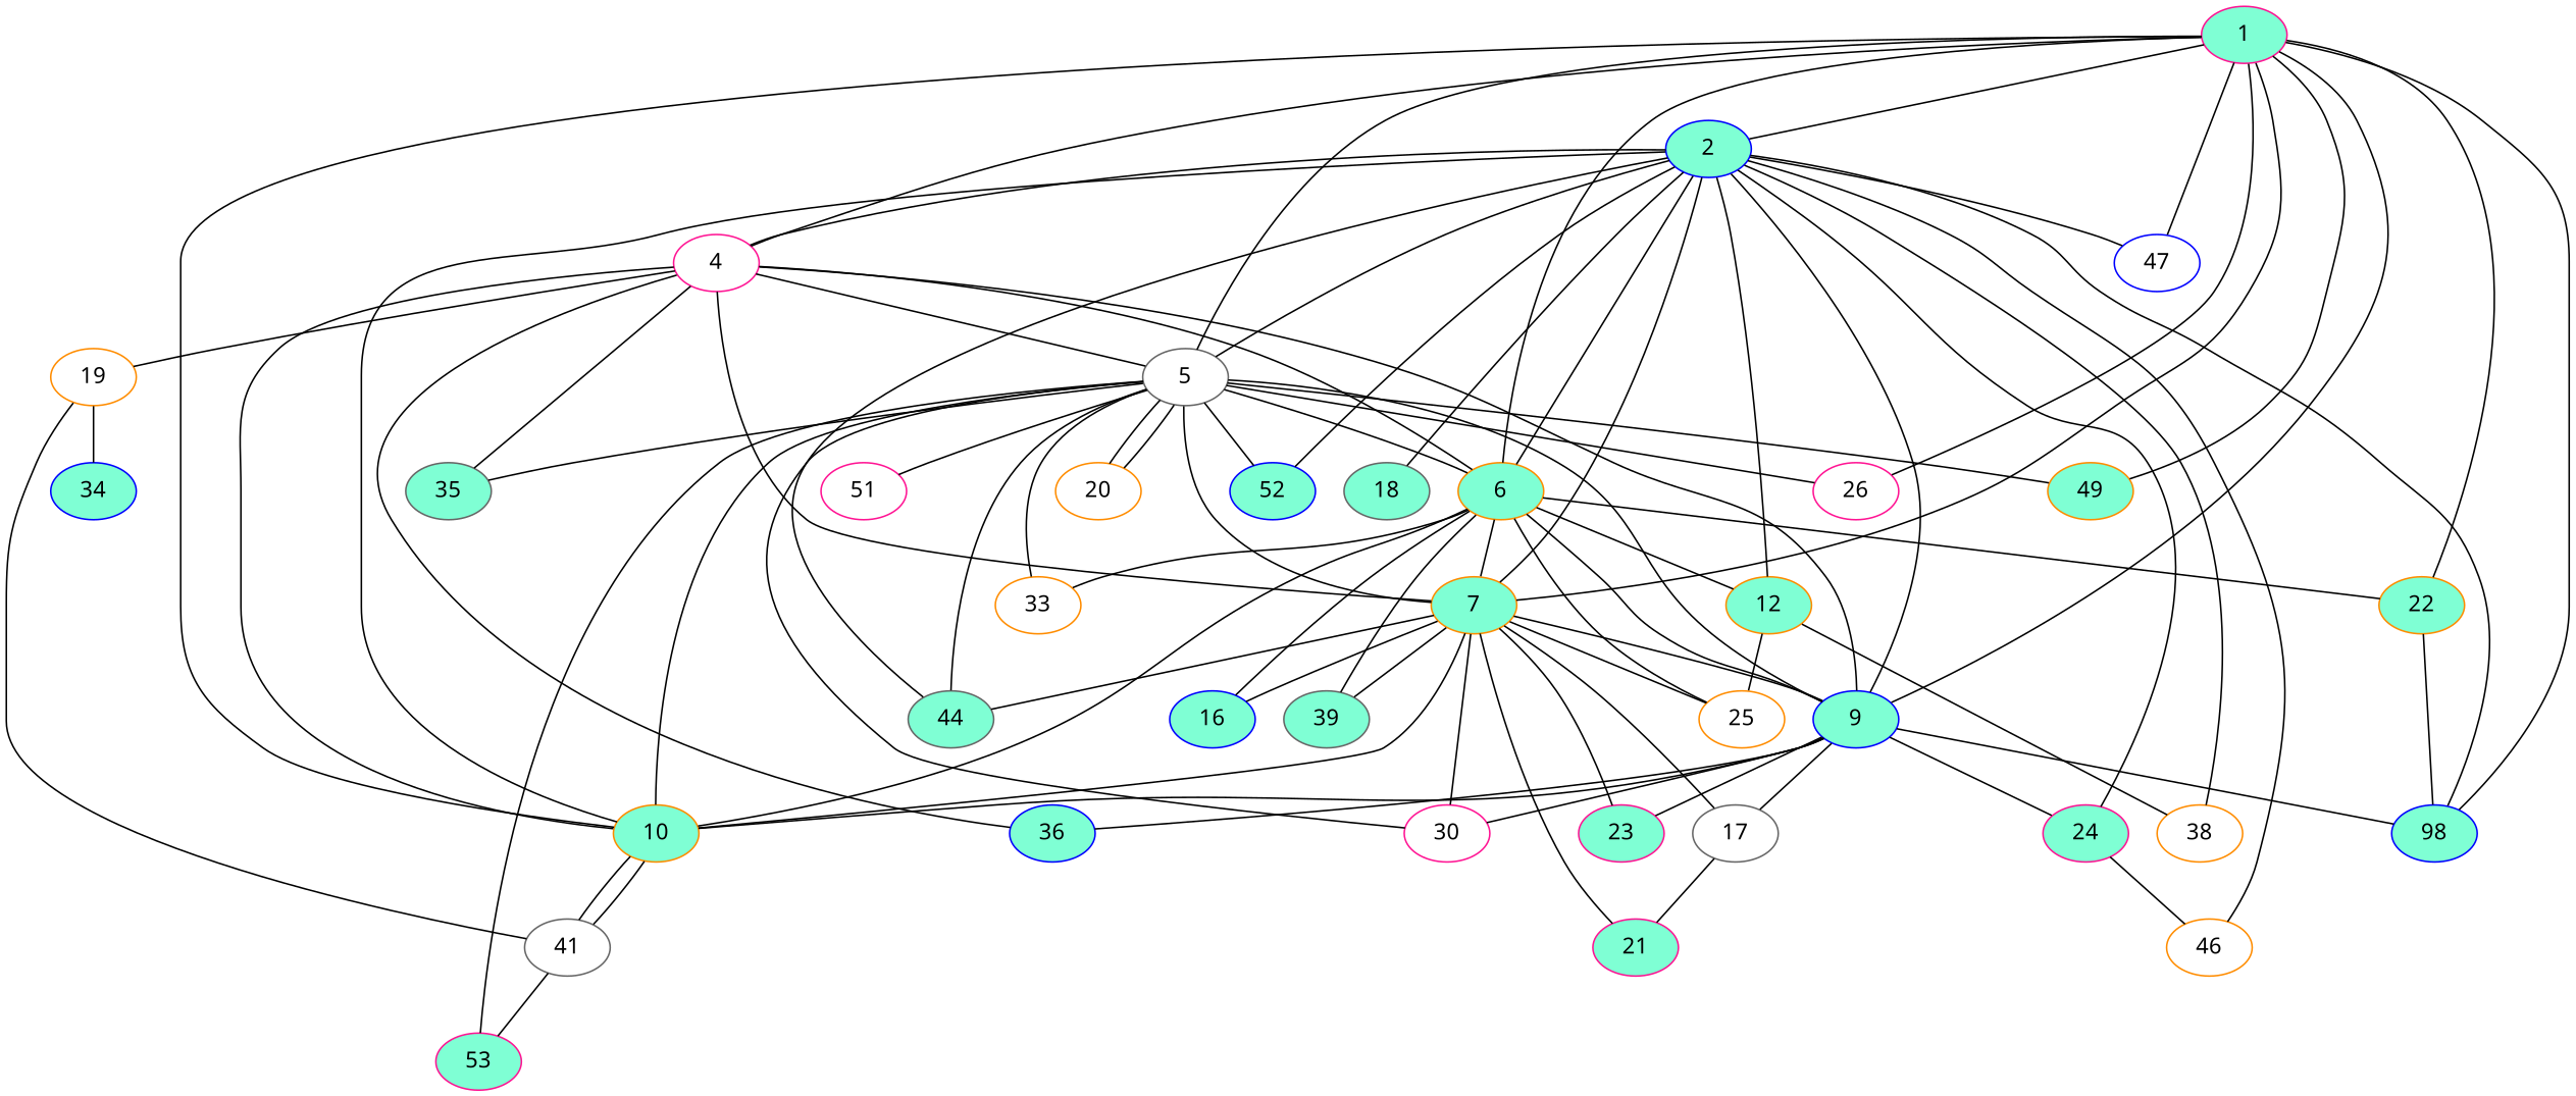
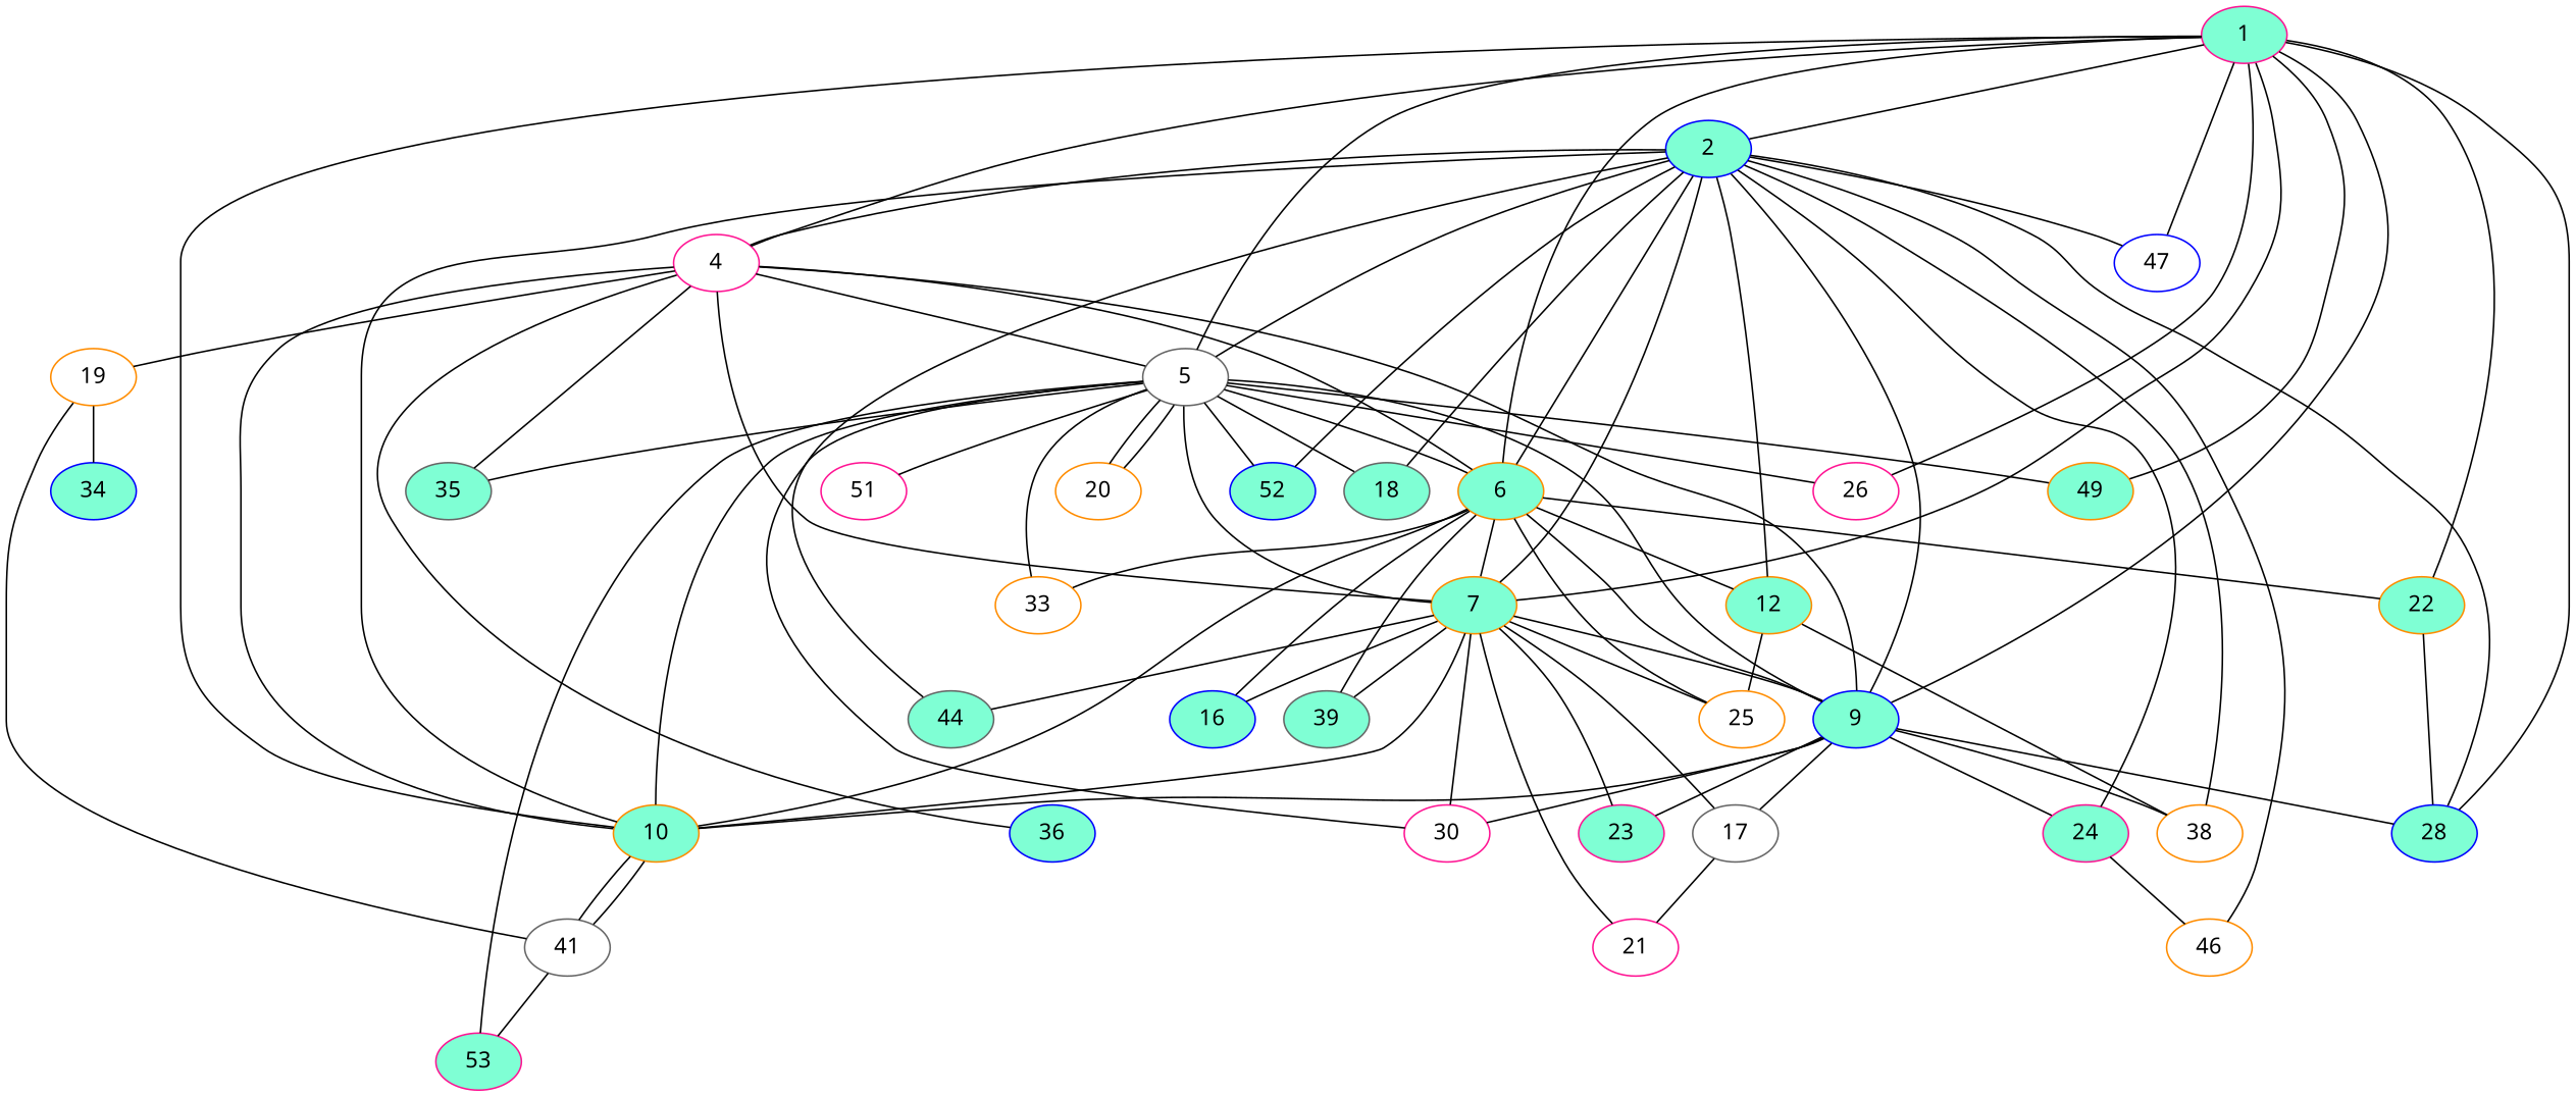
  graph {
    fontname="Noto Sans"
    node [color=darkorange fillcolor=aquamarine fontname="Noto Sans" style=filled]
    edge [fontname="Noto Sans"]
    1 [color=deeppink super="+13"]
    2 [color=blue super="+3"]
    4 [color=deeppink fillcolor=white super="+27"]
    5 [color=gray40 fillcolor=white super="+11"]
    6 [super="+50"]
    7 [super="+8"]
    9 [color=blue super="+14"]
    10 [super="+31"]
    22
    26 [color=deeppink fillcolor=white]
    47 [color=blue fillcolor=white]
    49
-   28 [color=blue super="+37" label=98]
+   28 [color=blue super="+37"]
    12 [super="+15"]
    18 [color=gray40]
    24 [color=deeppink]
    38 [fillcolor=white]
    44 [color=gray40]
    46 [fillcolor=white]
    52 [color=blue]
    19 [fillcolor=white super="+48"]
    35 [color=gray40]
    36 [color=blue super="+43"]
    20 [fillcolor=white]
    30 [color=deeppink fillcolor=white super="+40"]
    33 [fillcolor=white]
    51 [color=deeppink fillcolor=white]
    53 [color=deeppink]
    16 [color=blue]
    25 [fillcolor=white super="+45"]
    39 [color=gray40]
    17 [color=gray40 fillcolor=white]
-   21 [color=deeppink]
+   21 [color=deeppink fillcolor=white]
    23 [color=deeppink]
    41 [color=gray40 fillcolor=white]
    34 [color=blue]
    1 -- 2 [weight=2]
    1 -- 4
    1 -- 5
    1 -- 6
    1 -- 7 [weight=3]
    1 -- 9
    1 -- 10
    1 -- 22
    1 -- 26
    1 -- 47
    1 -- 49
    1 -- 28
    2 -- 4 [weight=2]
    2 -- 5 [weight=2]
    2 -- 6 [weight=2]
    2 -- 7 [weight=4]
    2 -- 9 [weight=2]
    2 -- 10 [weight=2]
    2 -- 47
    2 -- 28
    2 -- 12 [weight=2]
    2 -- 18
    2 -- 24
    2 -- 38
    2 -- 44
    2 -- 46
    2 -- 52
    4 -- 5
    4 -- 6
    4 -- 7 [weight=3]
    4 -- 9
    4 -- 10
    4 -- 19
    4 -- 35
    4 -- 36
    5 -- 6
    5 -- 7 [weight=3]
    5 -- 9
    5 -- 10 [weight=2]
    5 -- 26
    5 -- 49
-   5 -- 44
+   5 -- 18
    5 -- 52
    5 -- 35
    5 -- 20
    5 -- 20
    5 -- 30
    5 -- 33
    5 -- 51
    5 -- 53
    6 -- 7 [weight=2]
    6 -- 9
    6 -- 10 [weight=2]
    6 -- 22
    6 -- 12
    6 -- 33
    6 -- 16
    6 -- 25
    6 -- 39
    7 -- 9 [weight=3]
    7 -- 10 [weight=2]
    7 -- 44
    7 -- 30
    7 -- 16
    7 -- 25
    7 -- 39
    7 -- 17
    7 -- 21
    7 -- 23
    9 -- 10
    9 -- 28
    9 -- 24
-   9 -- 36
+   9 -- 38
    9 -- 30
    9 -- 17
    9 -- 23
    10 -- 41
    10 -- 41
    22 -- 28
    12 -- 38
    12 -- 25
    24 -- 46
    19 -- 41
    19 -- 34
    17 -- 21
    41 -- 53
  }
